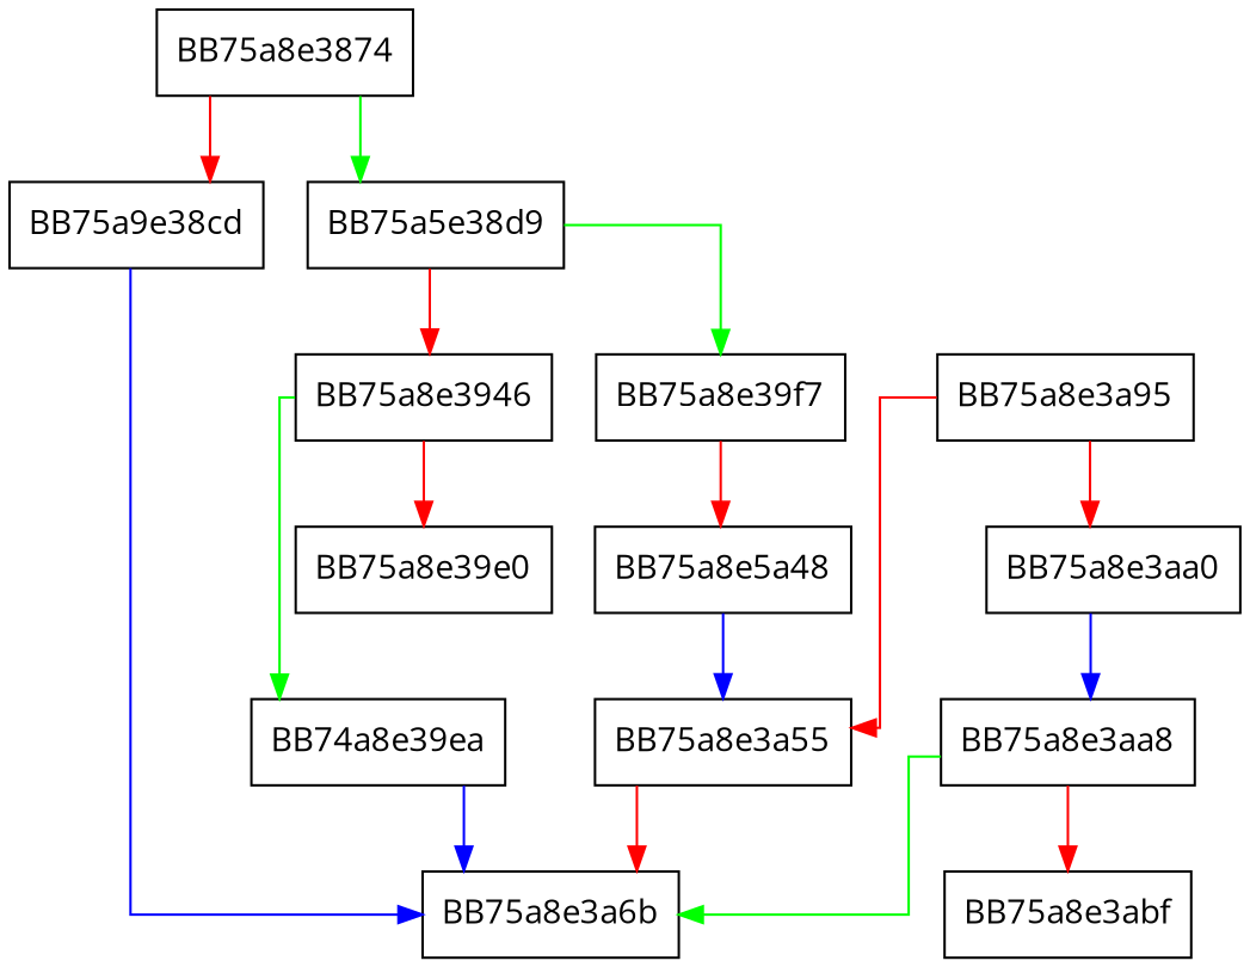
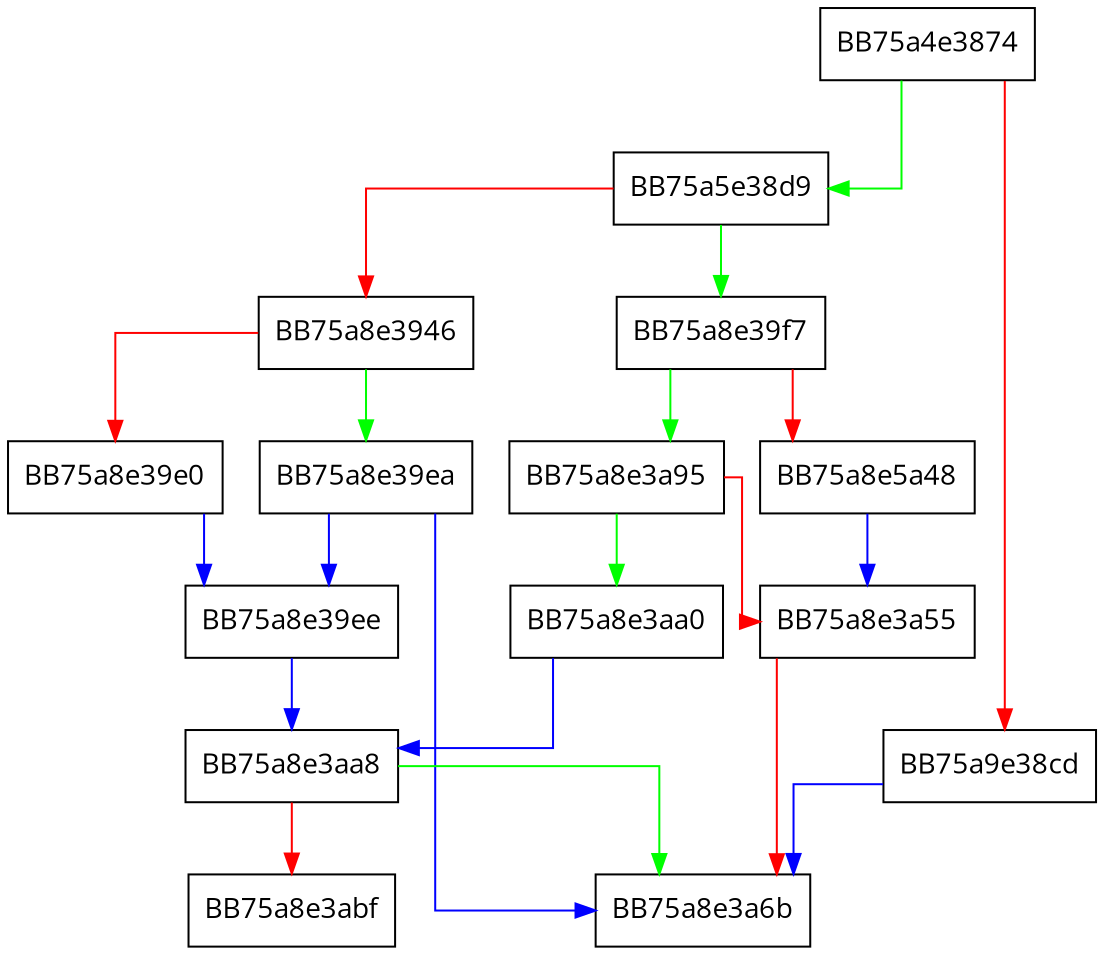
  digraph {
    fontname="Open Sans"
    splines=ortho
    node [fontname="Open Sans" shape=box]
    edge [color=red fontname="Open Sans"]
    n1 [label=BB75a5e38d9]
-   BB75a8e3874
+   BB75a8e3874 [label=BB75a4e3874]
    n3 [label=BB75a9e38cd]
    BB75a8e39f7
    BB75a8e3946
    BB75a8e3a6b
    BB75a8e3a95
    n8 [label=BB75a8e5a48]
-   BB75a8e39ea [label=BB74a8e39ea]
+   BB75a8e39ea
    BB75a8e39e0
    BB75a8e3a55
    BB75a8e3aa0
+   BB75a8e39ee
    BB75a8e3aa8
    BB75a8e3abf
    n1 -> BB75a8e39f7 [color=green]
    n1 -> BB75a8e3946
    BB75a8e3874 -> n1 [color=green]
    BB75a8e3874 -> n3
    n3 -> BB75a8e3a6b [color=blue]
+   BB75a8e39f7 -> BB75a8e3a95 [color=green]
    BB75a8e39f7 -> n8
    BB75a8e3946 -> BB75a8e39ea [color=green]
    BB75a8e3946 -> BB75a8e39e0
    BB75a8e3a95 -> BB75a8e3a55
-   BB75a8e3a95 -> BB75a8e3aa0
+   BB75a8e3a95 -> BB75a8e3aa0 [color=green]
    n8 -> BB75a8e3a55 [color=blue]
    BB75a8e39ea -> BB75a8e3a6b [color=blue]
+   BB75a8e39ea -> BB75a8e39ee [color=blue]
+   BB75a8e39e0 -> BB75a8e39ee [color=blue]
    BB75a8e3a55 -> BB75a8e3a6b
    BB75a8e3aa0 -> BB75a8e3aa8 [color=blue]
+   BB75a8e39ee -> BB75a8e3aa8 [color=blue]
    BB75a8e3aa8 -> BB75a8e3a6b [color=green]
    BB75a8e3aa8 -> BB75a8e3abf
  }
